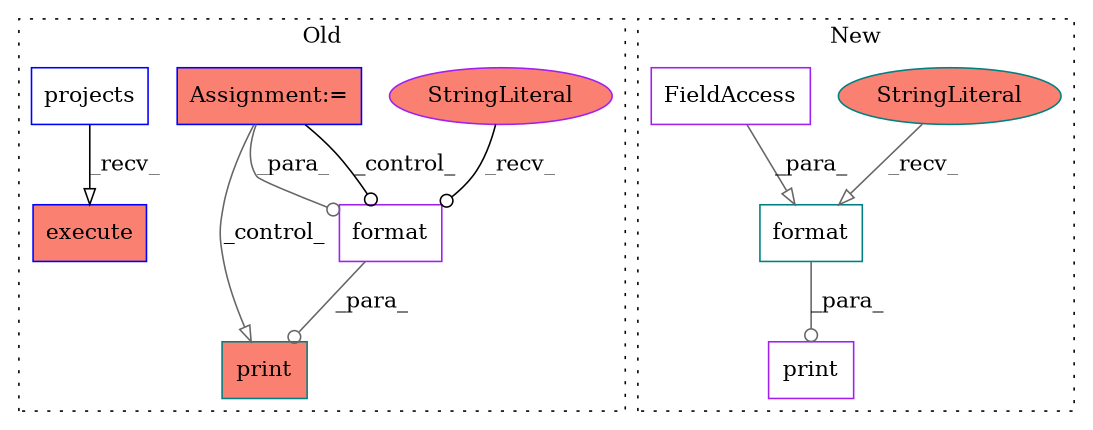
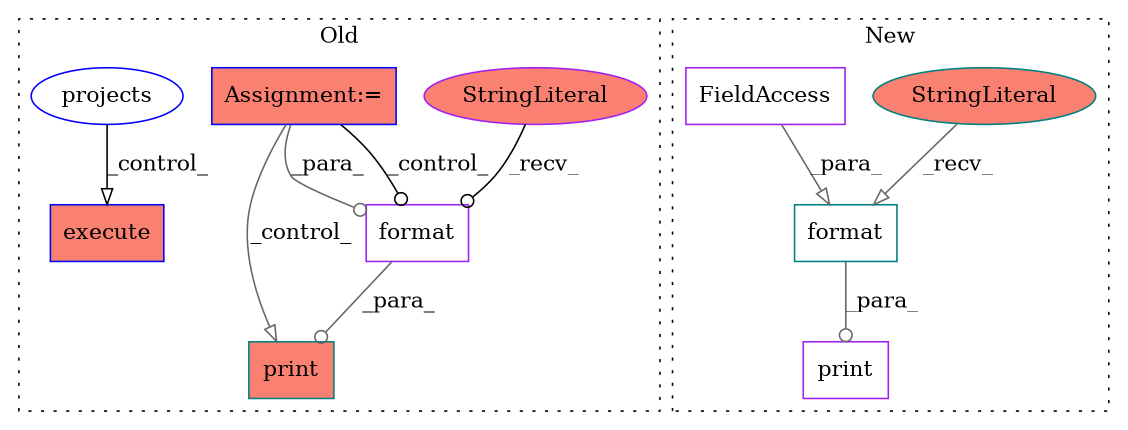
  digraph {
    node [a=32 color=purple fillcolor=salmon l=9 shape=box style=filled]
    edge [arrowhead=odot color=gray40]
    n1 [color=blue label=execute s=3483]
    n2 [a=7 color=blue l=1 label="Assignment:=" s=3510]
-   n3 [color=blue fillcolor=white l=10 label=projects s=3430]
+   n3 [color=blue fillcolor=white l=10 label=projects s=3430 shape=ellipse]
    n4 [fillcolor=white l="7,1" label=format s="3640,3696"]
    n5 [a=45 label=StringLiteral s=3630 shape=ellipse]
    n6 [color=teal l="6,1" label=print s="3624,3697"]
    n7 [color=teal fillcolor=white l="7,1" label=format s="3482,3557"]
    n8 [a=45 color=teal label=StringLiteral s=3472 shape=ellipse]
    n9 [a=22 fillcolor=white l=20 label=FieldAccess s=3489]
    n10 [fillcolor=white l="6,1" label=print s="3466,3558"]
    subgraph cluster_1 {
      label=Old
      style=dotted
      n1
      n2
      n3
      n4
      n5
      n6
    }
    subgraph cluster_2 {
      label=New
      style=dotted
      n7
      n8
      n9
      n10
    }
    n2 -> n4 [color=black label=_control_]
    n2 -> n4 [label=_para_]
    n2 -> n6 [arrowhead=onormal label=_control_]
-   n3 -> n1 [arrowhead=onormal color=black label=_recv_]
+   n3 -> n1 [arrowhead=onormal color=black label=_control_]
    n4 -> n6 [label=_para_]
    n5 -> n4 [color=black label=_recv_]
    n7 -> n10 [label=_para_]
    n8 -> n7 [arrowhead=onormal label=_recv_]
    n9 -> n7 [arrowhead=onormal label=_para_]
  }
